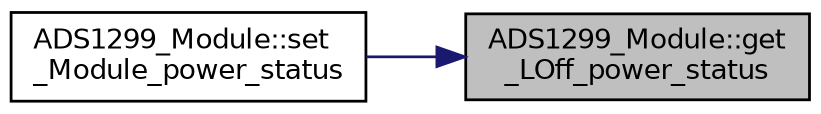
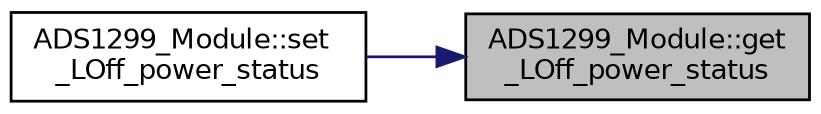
  digraph {
    rankdir=RL
    node [color=black fontname=Helvetica fontsize=10 shape=record style=filled]
    n1 [fillcolor=grey75 fontcolor=black height=0.2 label="ADS1299_Module::get\l_LOff_power_status" width=0.4]
-   n2 [fillcolor=white height=0.2 label="ADS1299_Module::set\l_Module_power_status" width=0.4]
+   n2 [fillcolor=white height=0.2 label="ADS1299_Module::set\l_LOff_power_status" width=0.4]
    n1 -> n2 [color=midnightblue dir=back fontname=Helvetica fontsize=10 labelfontname=Helvetica labelfontsize=10 style=solid]
  }
